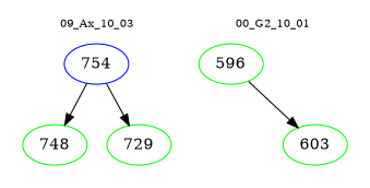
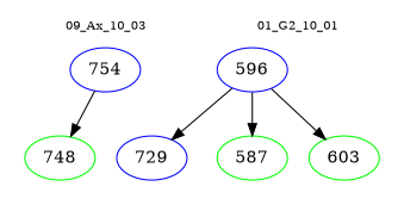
  digraph {
    node [color=green]
    edge [color=black]
    n1 [color=blue label=754]
-   n2 [label=729]
+   n2 [color=blue label=729]
    n3 [label=748]
-   n4 [label=596]
+   n4 [color=blue label=596]
+   n5 [label=587]
    n6 [label=603]
    subgraph cluster_1 {
      color=white
      fontsize=10
      label="09_Ax_10_03"
      n1
      n2
      n3
    }
    subgraph cluster_2 {
      color=white
      fontsize=10
-     label="00_G2_10_01"
+     label="01_G2_10_01"
      n4
+     n5
      n6
    }
-   n1 -> n2
+   n4 -> n2
    n1 -> n3
+   n4 -> n5
    n4 -> n6
  }
